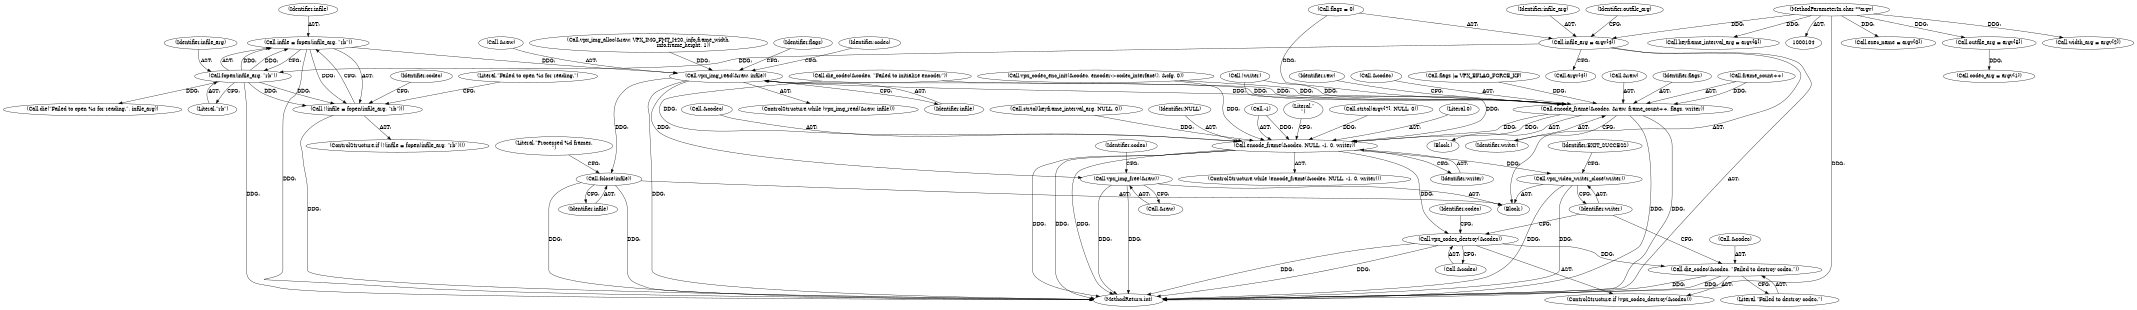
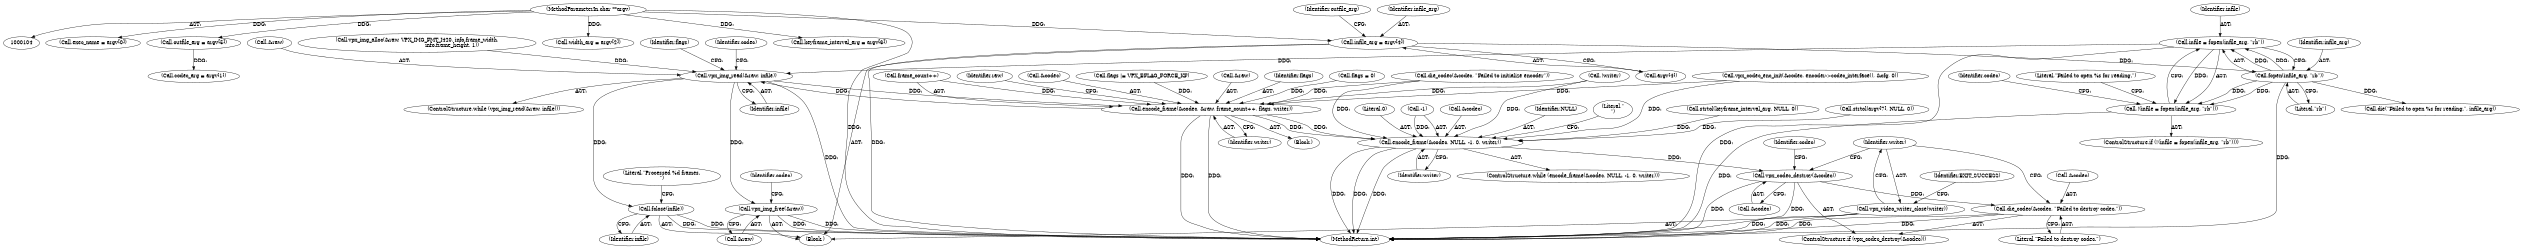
  digraph {
    n1 [label="(Call,infile = fopen(infile_arg, \"rb\"))"]
    n2 [label="(Call,fopen(infile_arg, \"rb\"))"]
    n3 [label="(Call,!(infile = fopen(infile_arg, \"rb\")))"]
    n4 [label="(Call,vpx_img_read(&raw, infile))"]
    n5 [label="(MethodReturn,int)"]
    n6 [label="(Call,die(\"Failed to open %s for reading.\", infile_arg))"]
    n7 [label="(Literal,\"rb\")"]
    n8 [label="(ControlStructure,if (!(infile = fopen(infile_arg, \"rb\"))))"]
    n9 [label="(Call,encode_frame(&codec, &raw, frame_count++, flags, writer))"]
    n10 [label="(Call,fclose(infile))"]
    n11 [label="(Call,vpx_img_free(&raw))"]
    n12 [label="(Identifier,infile)"]
    n13 [label="(ControlStructure,while (vpx_img_read(&raw, infile)))"]
    n14 [label="(Call,infile_arg = argv[4])"]
    n15 [label="(Call,argv[4])"]
    n16 [label="(Block,)"]
    n17 [label="(MethodParameterIn,char **argv)"]
    n18 [label="(Call,exec_name = argv[0])"]
    n19 [label="(Call,outfile_arg = argv[5])"]
    n20 [label="(Call,width_arg = argv[2])"]
    n21 [label="(Call,keyframe_interval_arg = argv[6])"]
    1000104
    n23 [label="(Call,codec_arg = argv[1])"]
    n24 [label="(Call,strtol(argv[7], NULL, 0))"]
    n25 [label="(Call,encode_frame(&codec, NULL, -1, 0, writer))"]
    n26 [label="(Block,)"]
    n27 [label="(Identifier,writer)"]
    n28 [label="(Identifier,infile)"]
    n29 [label="(Call,&raw)"]
    n30 [label="(Call,vpx_codec_destroy(&codec))"]
    n31 [label="(Call,vpx_video_writer_close(writer))"]
    n32 [label="(Identifier,writer)"]
    n33 [label="(ControlStructure,while (encode_frame(&codec, NULL, -1, 0, writer)))"]
    n34 [label="(Call,die_codec(&codec, \"Failed to destroy codec.\"))"]
    n35 [label="(Call,&codec)"]
    n36 [label="(ControlStructure,if (vpx_codec_destroy(&codec)))"]
    n37 [label="(Identifier,writer)"]
    n38 [label="(Literal,\"Failed to destroy codec.\")"]
    n39 [label="(Identifier,EXIT_SUCCESS)"]
    n40 [label="(Identifier,codec)"]
    n41 [label="(Identifier,flags)"]
    n42 [label="(Identifier,raw)"]
    n43 [label="(Call,&codec)"]
    n44 [label="(Identifier,codec)"]
    n45 [label="(Literal,0)"]
    n46 [label="(Call,!writer)"]
    n47 [label="(Call,flags |= VPX_EFLAG_FORCE_KF)"]
    n48 [label="(Literal,\"Processed %d frames.\n\")"]
    n49 [label="(Identifier,infile)"]
    n50 [label="(Identifier,infile_arg)"]
    n51 [label="(Identifier,infile_arg)"]
    n52 [label="(Call,-1)"]
    n53 [label="(Call,&codec)"]
    n54 [label="(Identifier,codec)"]
    n55 [label="(Identifier,codec)"]
    n56 [label="(Identifier,NULL)"]
    n57 [label="(Call,&raw)"]
    n58 [label="(Call,&raw)"]
    n59 [label="(Call,vpx_img_alloc(&raw, VPX_IMG_FMT_I420, info.frame_width,\n                                             info.frame_height, 1))"]
    n60 [label="(Identifier,flags)"]
    n61 [label="(Call,&codec)"]
    n62 [label="(Call,vpx_codec_enc_init(&codec, encoder->codec_interface(), &cfg, 0))"]
    n63 [label="(Identifier,outfile_arg)"]
    n64 [label="(Literal,\"\n\")"]
    n65 [label="(Call,flags = 0)"]
    n66 [label="(Call,frame_count++)"]
    n67 [label="(Literal,\"Failed to open %s for reading.\")"]
    n68 [label="(Call,die_codec(&codec, \"Failed to initialize encoder\"))"]
    n69 [label="(Call,strtol(keyframe_interval_arg, NULL, 0))"]
    n1 -> n2 [label="CFG: "]
    n1 -> n3 [label="AST: "]
    n1 -> n3 [label="DDG: "]
    n1 -> n4 [label="DDG: "]
    n1 -> n5 [label="DDG: "]
    n2 -> n1 [label="AST: "]
    n2 -> n1 [label="DDG: "]
    n2 -> n1 [label="DDG: "]
    n2 -> n3 [label="DDG: "]
    n2 -> n3 [label="DDG: "]
    n2 -> n5 [label="DDG: "]
    n2 -> n6 [label="DDG: "]
    n2 -> n7 [label="CFG: "]
    n3 -> n1 [label="CFG: "]
    n3 -> n5 [label="DDG: "]
    n3 -> n8 [label="AST: "]
    n4 -> n5 [label="DDG: "]
    n4 -> n9 [label="DDG: "]
    n4 -> n10 [label="DDG: "]
    n4 -> n11 [label="DDG: "]
    n4 -> n12 [label="CFG: "]
    n4 -> n13 [label="AST: "]
    n7 -> n2 [label="AST: "]
    n9 -> n4 [label="DDG: "]
    n9 -> n5 [label="DDG: "]
    n9 -> n5 [label="DDG: "]
    n9 -> n25 [label="DDG: "]
    n9 -> n25 [label="DDG: "]
    n9 -> n26 [label="AST: "]
    n9 -> n27 [label="CFG: "]
    n10 -> n5 [label="DDG: "]
    n10 -> n5 [label="DDG: "]
    n10 -> n16 [label="AST: "]
    n10 -> n28 [label="CFG: "]
    n11 -> n5 [label="DDG: "]
    n11 -> n5 [label="DDG: "]
    n11 -> n16 [label="AST: "]
    n11 -> n29 [label="CFG: "]
    n12 -> n4 [label="AST: "]
    n14 -> n2 [label="DDG: "]
-   n14 -> n5 [label="AST: "]
+   n14 -> n5 [label="DDG: "]
    n14 -> n15 [label="CFG: "]
    n14 -> n16 [label="AST: "]
-   n65 -> n14 [label="AST: "]
+   n15 -> n14 [label="AST: "]
    n17 -> n5 [label="DDG: "]
    n17 -> n14 [label="DDG: "]
    n17 -> n18 [label="DDG: "]
    n17 -> n19 [label="DDG: "]
    n17 -> n20 [label="DDG: "]
    n17 -> n21 [label="DDG: "]
    n17 -> 1000104 [label="AST: "]
    n19 -> n23 [label="DDG: "]
    n24 -> n25 [label="DDG: "]
    n25 -> n5 [label="DDG: "]
    n25 -> n5 [label="DDG: "]
    n25 -> n5 [label="DDG: "]
    n25 -> n30 [label="DDG: "]
-   n25 -> n31 [label="DDG: "]
    n25 -> n32 [label="CFG: "]
    n25 -> n33 [label="AST: "]
    n27 -> n9 [label="AST: "]
    n28 -> n10 [label="AST: "]
    n29 -> n11 [label="AST: "]
    n30 -> n5 [label="DDG: "]
    n30 -> n5 [label="DDG: "]
    n30 -> n34 [label="DDG: "]
    n30 -> n35 [label="CFG: "]
    n30 -> n36 [label="AST: "]
    n31 -> n5 [label="DDG: "]
    n31 -> n5 [label="DDG: "]
    n31 -> n16 [label="AST: "]
    n31 -> n37 [label="CFG: "]
    n32 -> n25 [label="AST: "]
    n34 -> n5 [label="DDG: "]
    n34 -> n5 [label="DDG: "]
    n34 -> n36 [label="AST: "]
    n34 -> n38 [label="CFG: "]
    n35 -> n30 [label="AST: "]
    n37 -> n30 [label="CFG: "]
    n37 -> n31 [label="AST: "]
    n37 -> n34 [label="CFG: "]
    n38 -> n34 [label="AST: "]
    n39 -> n31 [label="CFG: "]
    n40 -> n11 [label="CFG: "]
    n41 -> n4 [label="CFG: "]
    n42 -> n9 [label="CFG: "]
    n43 -> n9 [label="AST: "]
    n44 -> n4 [label="CFG: "]
    n45 -> n25 [label="AST: "]
    n46 -> n9 [label="DDG: "]
    n46 -> n25 [label="DDG: "]
    n47 -> n9 [label="DDG: "]
    n48 -> n10 [label="CFG: "]
    n49 -> n1 [label="AST: "]
    n50 -> n14 [label="AST: "]
    n51 -> n2 [label="AST: "]
    n52 -> n25 [label="AST: "]
    n52 -> n25 [label="DDG: "]
    n53 -> n25 [label="AST: "]
    n54 -> n30 [label="CFG: "]
    n55 -> n3 [label="CFG: "]
    n56 -> n25 [label="AST: "]
    n57 -> n9 [label="AST: "]
    n58 -> n4 [label="AST: "]
    n59 -> n4 [label="DDG: "]
    n60 -> n9 [label="AST: "]
    n61 -> n34 [label="AST: "]
    n62 -> n9 [label="DDG: "]
    n62 -> n25 [label="DDG: "]
    n63 -> n14 [label="CFG: "]
    n64 -> n25 [label="CFG: "]
    n65 -> n9 [label="DDG: "]
    n66 -> n9 [label="AST: "]
    n66 -> n9 [label="DDG: "]
    n67 -> n3 [label="CFG: "]
    n68 -> n9 [label="DDG: "]
    n68 -> n25 [label="DDG: "]
    n69 -> n25 [label="DDG: "]
  }
